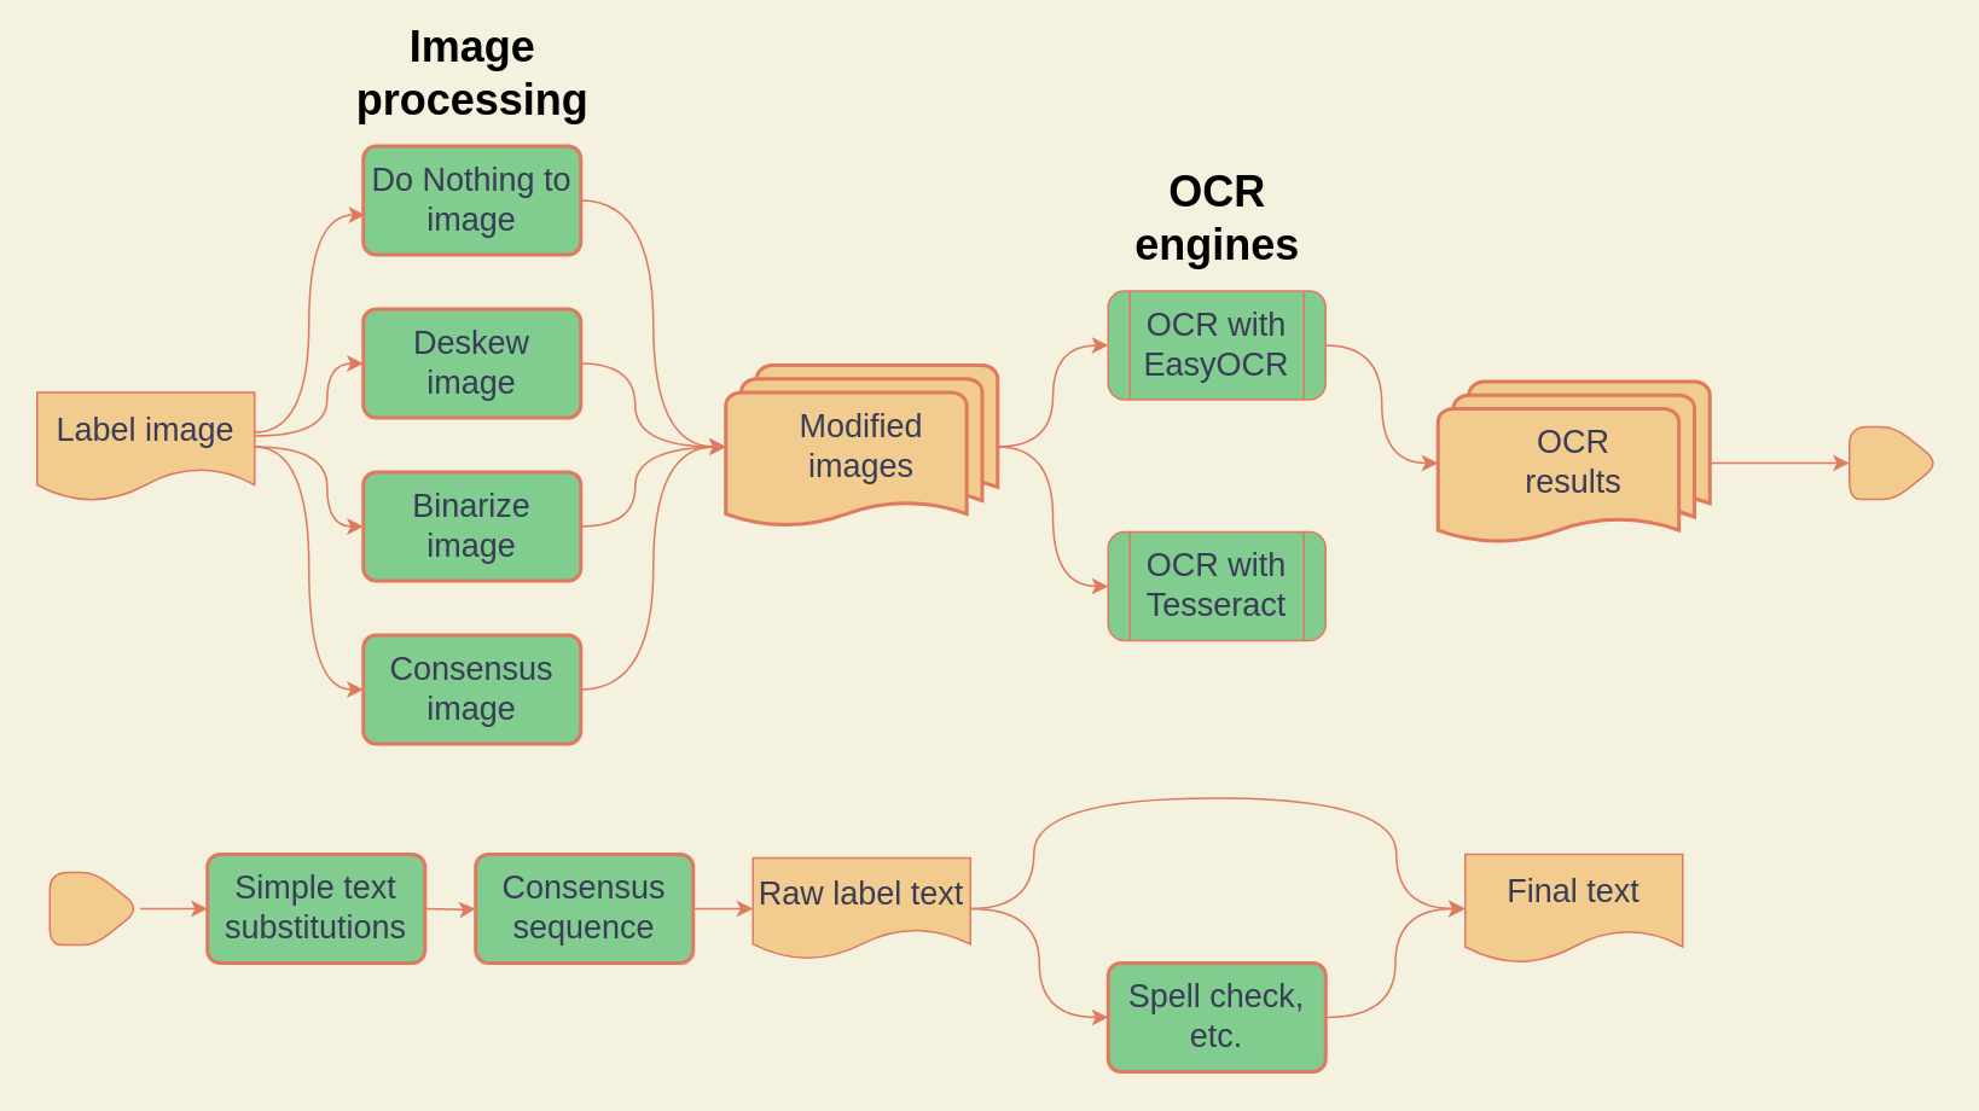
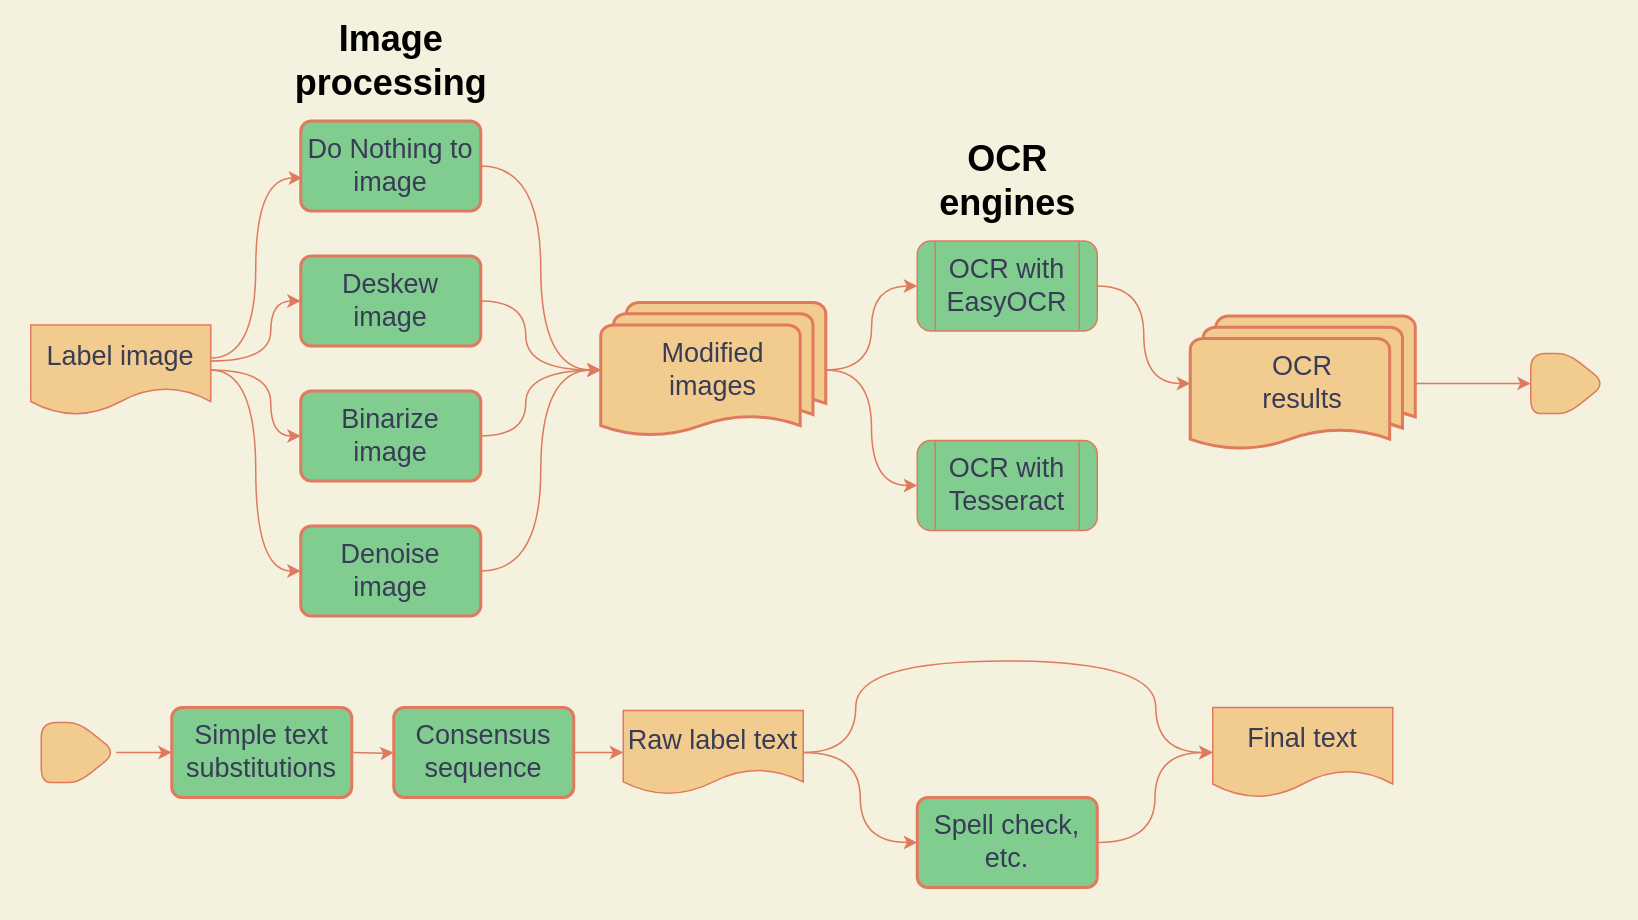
  <mxCell id="0" />
  <mxCell id="1" parent="0" />
  <mxCell id="2" value="Label image" style="shape=document;whiteSpace=wrap;html=1;boundedLbl=1;fontSize=18;rounded=1;fillColor=#F2CC8F;strokeColor=#E07A5F;fontColor=#393C56;" parent="1" vertex="1"><mxGeometry x="20" y="216" width="120" height="60" as="geometry" /></mxCell>
  <mxCell id="3" style="edgeStyle=orthogonalEdgeStyle;rounded=1;orthogonalLoop=1;jettySize=auto;html=1;entryX=0.5;entryY=0;entryDx=0;entryDy=0;strokeColor=#E07A5F;fontColor=#393C56;labelBackgroundColor=#F4F1DE;curved=1;" parent="1" source="4" target="10" edge="1"><mxGeometry relative="1" as="geometry" /></mxCell>
  <mxCell id="4" value="OCR&lt;br&gt;results" style="strokeWidth=2;html=1;shape=mxgraph.flowchart.multi-document;whiteSpace=wrap;fontSize=18;rounded=1;fillColor=#F2CC8F;strokeColor=#E07A5F;fontColor=#393C56;" parent="1" vertex="1"><mxGeometry x="793" y="210" width="150" height="90" as="geometry" /></mxCell>
  <mxCell id="5" value="Raw label text" style="shape=document;whiteSpace=wrap;html=1;boundedLbl=1;fontSize=18;rounded=1;fillColor=#F2CC8F;strokeColor=#E07A5F;fontColor=#393C56;" parent="1" vertex="1"><mxGeometry x="415" y="473" width="120" height="56" as="geometry" /></mxCell>
  <mxCell id="6" style="edgeStyle=orthogonalEdgeStyle;rounded=1;orthogonalLoop=1;jettySize=auto;html=1;entryX=0;entryY=0.5;entryDx=0;entryDy=0;strokeColor=#E07A5F;fontColor=#393C56;labelBackgroundColor=#F4F1DE;curved=1;exitX=1;exitY=0.5;exitDx=0;exitDy=0;" parent="1" source="5" target="7" edge="1"><mxGeometry relative="1" as="geometry"><mxPoint x="731" y="443" as="sourcePoint" /><Array as="points"><mxPoint x="570" y="501" /><mxPoint x="570" y="440" /><mxPoint x="770" y="440" /><mxPoint x="770" y="501" /></Array></mxGeometry></mxCell>
  <mxCell id="7" value="Final text" style="shape=document;whiteSpace=wrap;html=1;boundedLbl=1;fontSize=18;rounded=1;fillColor=#F2CC8F;strokeColor=#E07A5F;fontColor=#393C56;" parent="1" vertex="1"><mxGeometry x="808" y="471" width="120" height="60" as="geometry" /></mxCell>
  <mxCell id="8" style="edgeStyle=orthogonalEdgeStyle;rounded=1;orthogonalLoop=1;jettySize=auto;html=1;entryX=0;entryY=0.5;entryDx=0;entryDy=0;strokeColor=#E07A5F;fontColor=#393C56;labelBackgroundColor=#F4F1DE;curved=1;" parent="1" source="9" target="5" edge="1"><mxGeometry relative="1" as="geometry" /></mxCell>
  <mxCell id="9" value="Consensus sequence" style="rounded=1;whiteSpace=wrap;html=1;absoluteArcSize=1;arcSize=14;strokeWidth=2;fontSize=18;fillColor=#81CC8F;strokeColor=#E07A5F;fontColor=#393C56;" parent="1" vertex="1"><mxGeometry x="262" y="471" width="120" height="60" as="geometry" /></mxCell>
  <mxCell id="10" value="" style="verticalLabelPosition=bottom;verticalAlign=top;html=1;shape=offPageConnector;rounded=1;size=0.5;direction=north;fillColor=#F2CC8F;strokeColor=#E07A5F;fontColor=#393C56;" parent="1" vertex="1"><mxGeometry x="1020" y="235" width="50" height="40" as="geometry" /></mxCell>
  <mxCell id="11" style="edgeStyle=orthogonalEdgeStyle;rounded=1;orthogonalLoop=1;jettySize=auto;html=1;strokeColor=#E07A5F;fontColor=#393C56;labelBackgroundColor=#F4F1DE;curved=1;entryX=0;entryY=0.5;entryDx=0;entryDy=0;" parent="1" source="16" target="38" edge="1"><mxGeometry relative="1" as="geometry"><mxPoint x="71" y="502" as="sourcePoint" /><mxPoint x="180" y="501" as="targetPoint" /></mxGeometry></mxCell>
  <mxCell id="12" value="" style="group" parent="1" vertex="1" connectable="0"><mxGeometry x="611" y="160" width="120" height="190" as="geometry" /></mxCell>
  <mxCell id="13" value="OCR with EasyOCR" style="shape=process;whiteSpace=wrap;html=1;backgroundOutline=1;fontSize=18;rounded=1;fillColor=#81CC8F;strokeColor=#E07A5F;fontColor=#393C56;" parent="12" vertex="1"><mxGeometry width="120" height="60" as="geometry" /></mxCell>
  <mxCell id="14" value="OCR with Tesseract" style="shape=process;whiteSpace=wrap;html=1;backgroundOutline=1;fontSize=18;rounded=1;fillColor=#81CC8F;strokeColor=#E07A5F;fontColor=#393C56;" parent="12" vertex="1"><mxGeometry y="133" width="120" height="60" as="geometry" /></mxCell>
  <mxCell id="15" value="Modified&lt;br&gt;images" style="strokeWidth=2;html=1;shape=mxgraph.flowchart.multi-document;whiteSpace=wrap;fontSize=18;rounded=1;fillColor=#F2CC8F;strokeColor=#E07A5F;fontColor=#393C56;" parent="1" vertex="1"><mxGeometry x="400" y="201" width="150" height="90" as="geometry" /></mxCell>
  <mxCell id="16" value="" style="verticalLabelPosition=bottom;verticalAlign=top;html=1;shape=offPageConnector;rounded=1;size=0.5;direction=north;fillColor=#F2CC8F;strokeColor=#E07A5F;fontColor=#393C56;" parent="1" vertex="1"><mxGeometry x="27" y="481" width="50" height="40" as="geometry" /></mxCell>
  <mxCell id="17" style="edgeStyle=orthogonalEdgeStyle;rounded=1;orthogonalLoop=1;jettySize=auto;html=1;entryX=0;entryY=0.5;entryDx=0;entryDy=0;strokeColor=#E07A5F;fontColor=#393C56;labelBackgroundColor=#F4F1DE;curved=1;exitX=1;exitY=0.5;exitDx=0;exitDy=0;exitPerimeter=0;" parent="1" source="15" target="13" edge="1"><mxGeometry relative="1" as="geometry"><mxPoint x="366" y="554" as="sourcePoint" /><mxPoint x="481" y="554" as="targetPoint" /></mxGeometry></mxCell>
  <mxCell id="18" style="edgeStyle=orthogonalEdgeStyle;rounded=1;orthogonalLoop=1;jettySize=auto;html=1;entryX=0;entryY=0.5;entryDx=0;entryDy=0;strokeColor=#E07A5F;fontColor=#393C56;labelBackgroundColor=#F4F1DE;curved=1;exitX=1;exitY=0.5;exitDx=0;exitDy=0;exitPerimeter=0;" parent="1" source="15" target="14" edge="1"><mxGeometry relative="1" as="geometry"><mxPoint x="590" y="269" as="sourcePoint" /><mxPoint x="650" y="204" as="targetPoint" /></mxGeometry></mxCell>
  <mxCell id="19" style="edgeStyle=orthogonalEdgeStyle;rounded=1;orthogonalLoop=1;jettySize=auto;html=1;entryX=0;entryY=0.5;entryDx=0;entryDy=0;strokeColor=#E07A5F;fontColor=#393C56;labelBackgroundColor=#F4F1DE;curved=1;entryPerimeter=0;" parent="1" source="13" target="4" edge="1"><mxGeometry relative="1" as="geometry"><mxPoint x="590" y="269" as="sourcePoint" /><mxPoint x="650" y="334" as="targetPoint" /></mxGeometry></mxCell>
  <mxCell id="20" value="Image&lt;br&gt;processing" style="text;strokeColor=none;fillColor=none;html=1;fontSize=24;fontStyle=1;verticalAlign=middle;align=center;" parent="1" vertex="1"><mxGeometry x="210" y="20" width="100" height="40" as="geometry" /></mxCell>
  <mxCell id="21" value="OCR&lt;br&gt;engines" style="text;strokeColor=none;fillColor=none;html=1;fontSize=24;fontStyle=1;verticalAlign=middle;align=center;" parent="1" vertex="1"><mxGeometry x="621" y="100" width="100" height="40" as="geometry" /></mxCell>
  <mxCell id="22" value="Deskew image" style="rounded=1;whiteSpace=wrap;html=1;absoluteArcSize=1;arcSize=14;strokeWidth=2;fontSize=18;fillColor=#81CC8F;strokeColor=#E07A5F;fontColor=#393C56;" parent="1" vertex="1"><mxGeometry x="200" y="170" width="120" height="60" as="geometry" /></mxCell>
  <mxCell id="23" style="edgeStyle=orthogonalEdgeStyle;rounded=1;orthogonalLoop=1;jettySize=auto;html=1;exitX=0.5;exitY=1;exitDx=0;exitDy=0;strokeColor=#E07A5F;fontColor=#393C56;labelBackgroundColor=#F4F1DE;curved=1;" parent="1" edge="1"><mxGeometry relative="1" as="geometry"><mxPoint x="278" y="432" as="sourcePoint" /><mxPoint x="278" y="432" as="targetPoint" /></mxGeometry></mxCell>
  <mxCell id="24" value="Binarize image" style="rounded=1;whiteSpace=wrap;html=1;absoluteArcSize=1;arcSize=14;strokeWidth=2;fontSize=18;fillColor=#81CC8F;strokeColor=#E07A5F;fontColor=#393C56;" parent="1" vertex="1"><mxGeometry x="200" y="260" width="120" height="60" as="geometry" /></mxCell>
- <mxCell id="25" value="Consensus image" style="rounded=1;whiteSpace=wrap;html=1;absoluteArcSize=1;arcSize=14;strokeWidth=2;fontSize=18;fillColor=#81CC8F;strokeColor=#E07A5F;fontColor=#393C56;" parent="1" vertex="1"><mxGeometry x="200" y="350" width="120" height="60" as="geometry" /></mxCell>
+ <mxCell id="25" value="Denoise image" style="rounded=1;whiteSpace=wrap;html=1;absoluteArcSize=1;arcSize=14;strokeWidth=2;fontSize=18;fillColor=#81CC8F;strokeColor=#E07A5F;fontColor=#393C56;" parent="1" vertex="1"><mxGeometry x="200" y="350" width="120" height="60" as="geometry" /></mxCell>
  <mxCell id="26" value="Do Nothing to image" style="rounded=1;whiteSpace=wrap;html=1;absoluteArcSize=1;arcSize=14;strokeWidth=2;fontSize=18;fillColor=#81CC8F;strokeColor=#E07A5F;fontColor=#393C56;" parent="1" vertex="1"><mxGeometry x="200" y="80" width="120" height="60" as="geometry" /></mxCell>
  <mxCell id="27" style="edgeStyle=orthogonalEdgeStyle;rounded=1;orthogonalLoop=1;jettySize=auto;html=1;entryX=0.008;entryY=0.633;entryDx=0;entryDy=0;strokeColor=#E07A5F;fontColor=#393C56;labelBackgroundColor=#F4F1DE;curved=1;exitX=1;exitY=0.367;exitDx=0;exitDy=0;exitPerimeter=0;entryPerimeter=0;" parent="1" source="2" target="26" edge="1"><mxGeometry relative="1" as="geometry"><mxPoint x="81" y="534" as="sourcePoint" /><mxPoint x="234" y="534" as="targetPoint" /></mxGeometry></mxCell>
  <mxCell id="28" style="edgeStyle=orthogonalEdgeStyle;rounded=1;orthogonalLoop=1;jettySize=auto;html=1;entryX=0;entryY=0.5;entryDx=0;entryDy=0;strokeColor=#E07A5F;fontColor=#393C56;labelBackgroundColor=#F4F1DE;curved=1;" parent="1" target="22" edge="1"><mxGeometry relative="1" as="geometry"><mxPoint x="140" y="240" as="sourcePoint" /><mxPoint x="210.96" y="127.98" as="targetPoint" /><Array as="points"><mxPoint x="180" y="240" /><mxPoint x="180" y="200" /></Array></mxGeometry></mxCell>
  <mxCell id="29" style="edgeStyle=orthogonalEdgeStyle;rounded=1;orthogonalLoop=1;jettySize=auto;html=1;entryX=0;entryY=0.5;entryDx=0;entryDy=0;strokeColor=#E07A5F;fontColor=#393C56;labelBackgroundColor=#F4F1DE;curved=1;exitX=1;exitY=0.5;exitDx=0;exitDy=0;" parent="1" source="2" target="24" edge="1"><mxGeometry relative="1" as="geometry"><mxPoint x="150" y="250" as="sourcePoint" /><mxPoint x="210" y="210" as="targetPoint" /><Array as="points"><mxPoint x="180" y="246" /><mxPoint x="180" y="290" /></Array></mxGeometry></mxCell>
  <mxCell id="30" style="edgeStyle=orthogonalEdgeStyle;rounded=1;orthogonalLoop=1;jettySize=auto;html=1;entryX=0;entryY=0.5;entryDx=0;entryDy=0;strokeColor=#E07A5F;fontColor=#393C56;labelBackgroundColor=#F4F1DE;curved=1;exitX=1;exitY=0.5;exitDx=0;exitDy=0;" parent="1" source="2" target="25" edge="1"><mxGeometry relative="1" as="geometry"><mxPoint x="150" y="248.02" as="sourcePoint" /><mxPoint x="210.96" y="127.98" as="targetPoint" /></mxGeometry></mxCell>
  <mxCell id="31" style="edgeStyle=orthogonalEdgeStyle;rounded=1;orthogonalLoop=1;jettySize=auto;html=1;entryX=0;entryY=0.5;entryDx=0;entryDy=0;strokeColor=#E07A5F;fontColor=#393C56;labelBackgroundColor=#F4F1DE;curved=1;exitX=1;exitY=0.5;exitDx=0;exitDy=0;entryPerimeter=0;" parent="1" source="26" target="15" edge="1"><mxGeometry relative="1" as="geometry"><mxPoint x="560" y="256" as="sourcePoint" /><mxPoint x="621" y="200" as="targetPoint" /></mxGeometry></mxCell>
  <mxCell id="32" style="edgeStyle=orthogonalEdgeStyle;rounded=1;orthogonalLoop=1;jettySize=auto;html=1;entryX=0;entryY=0.5;entryDx=0;entryDy=0;strokeColor=#E07A5F;fontColor=#393C56;labelBackgroundColor=#F4F1DE;curved=1;exitX=1;exitY=0.5;exitDx=0;exitDy=0;entryPerimeter=0;" parent="1" source="22" target="15" edge="1"><mxGeometry relative="1" as="geometry"><mxPoint x="330" y="120" as="sourcePoint" /><mxPoint x="410" y="256" as="targetPoint" /><Array as="points"><mxPoint x="350" y="200" /><mxPoint x="350" y="246" /></Array></mxGeometry></mxCell>
  <mxCell id="33" style="edgeStyle=orthogonalEdgeStyle;rounded=1;orthogonalLoop=1;jettySize=auto;html=1;entryX=0;entryY=0.5;entryDx=0;entryDy=0;strokeColor=#E07A5F;fontColor=#393C56;labelBackgroundColor=#F4F1DE;curved=1;exitX=1;exitY=0.5;exitDx=0;exitDy=0;entryPerimeter=0;endArrow=open;" parent="1" source="24" target="15" edge="1"><mxGeometry relative="1" as="geometry"><mxPoint x="330" y="210" as="sourcePoint" /><mxPoint x="410" y="256" as="targetPoint" /><Array as="points"><mxPoint x="350" y="290" /><mxPoint x="350" y="246" /></Array></mxGeometry></mxCell>
  <mxCell id="34" style="edgeStyle=orthogonalEdgeStyle;rounded=1;orthogonalLoop=1;jettySize=auto;html=1;entryX=0;entryY=0.5;entryDx=0;entryDy=0;strokeColor=#E07A5F;fontColor=#393C56;labelBackgroundColor=#F4F1DE;curved=1;exitX=1;exitY=0.5;exitDx=0;exitDy=0;entryPerimeter=0;" parent="1" source="25" target="15" edge="1"><mxGeometry relative="1" as="geometry"><mxPoint x="330" y="300" as="sourcePoint" /><mxPoint x="410" y="256" as="targetPoint" /></mxGeometry></mxCell>
  <mxCell id="35" value="Spell check, etc." style="rounded=1;whiteSpace=wrap;html=1;absoluteArcSize=1;arcSize=14;strokeWidth=2;fontSize=18;fillColor=#81CC8F;strokeColor=#E07A5F;fontColor=#393C56;" parent="1" vertex="1"><mxGeometry x="611" y="531" width="120" height="60" as="geometry" /></mxCell>
  <mxCell id="36" style="edgeStyle=orthogonalEdgeStyle;rounded=1;orthogonalLoop=1;jettySize=auto;html=1;strokeColor=#E07A5F;fontColor=#393C56;labelBackgroundColor=#F4F1DE;curved=1;exitX=1;exitY=0.5;exitDx=0;exitDy=0;entryX=0;entryY=0.5;entryDx=0;entryDy=0;" parent="1" source="5" target="35" edge="1"><mxGeometry relative="1" as="geometry"><mxPoint x="610" y="540" as="targetPoint" /><mxPoint x="545" y="511" as="sourcePoint" /></mxGeometry></mxCell>
  <mxCell id="37" style="edgeStyle=orthogonalEdgeStyle;rounded=1;orthogonalLoop=1;jettySize=auto;html=1;entryX=0;entryY=0.5;entryDx=0;entryDy=0;strokeColor=#E07A5F;fontColor=#393C56;labelBackgroundColor=#F4F1DE;curved=1;exitX=1;exitY=0.5;exitDx=0;exitDy=0;" parent="1" source="35" target="7" edge="1"><mxGeometry relative="1" as="geometry"><mxPoint x="741" y="470" as="sourcePoint" /><mxPoint x="818" y="511" as="targetPoint" /></mxGeometry></mxCell>
  <mxCell id="38" value="Simple text&lt;br&gt;substitutions" style="rounded=1;whiteSpace=wrap;html=1;absoluteArcSize=1;arcSize=14;strokeWidth=2;fontSize=18;fillColor=#81CC8F;strokeColor=#E07A5F;fontColor=#393C56;" parent="1" vertex="1"><mxGeometry x="114" y="471" width="120" height="60" as="geometry" /></mxCell>
  <mxCell id="39" style="edgeStyle=orthogonalEdgeStyle;rounded=1;orthogonalLoop=1;jettySize=auto;html=1;strokeColor=#E07A5F;fontColor=#393C56;labelBackgroundColor=#F4F1DE;curved=1;" parent="1" target="9" edge="1"><mxGeometry relative="1" as="geometry"><mxPoint x="235" y="501" as="sourcePoint" /><mxPoint x="247" y="501" as="targetPoint" /></mxGeometry></mxCell>
